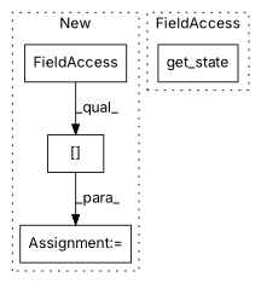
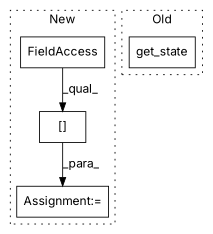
  digraph {
    fontname=Inter
    node [s=2719 shape=box fontname=Inter]
    edge [fontname=Inter]
    n1 [a=2 l="20,1" label="[]" s="2719,2740"]
    n2 [a=22 l=19 label=FieldAccess]
    n3 [a=7 l=1 label="Assignment:=" s=2718]
    n4 [a=32 l=11 label=get_state]
    subgraph cluster_1 {
      label=New
      style=dotted
      n1
      n2
      n3
    }
    subgraph cluster_2 {
-     label=FieldAccess
+     label=Old
      style=dotted
      n4
    }
    n1 -> n3 [label=_para_]
    n2 -> n1 [label=_qual_]
  }
